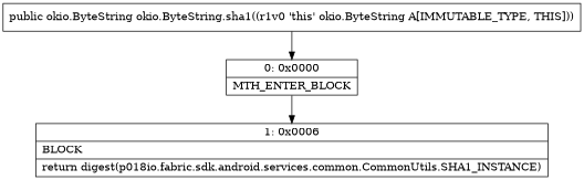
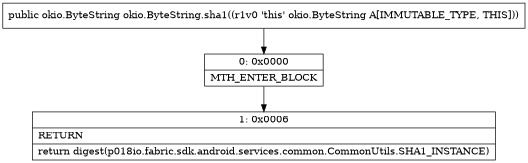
  digraph {
    node [shape=record]
    n1 [label="{0\:\ 0x0000|MTH_ENTER_BLOCK\l}"]
-   n2 [label="{1\:\ 0x0006|BLOCK\l|return digest(p018io.fabric.sdk.android.services.common.CommonUtils.SHA1_INSTANCE)\l}"]
+   n2 [label="{1\:\ 0x0006|RETURN\l|return digest(p018io.fabric.sdk.android.services.common.CommonUtils.SHA1_INSTANCE)\l}"]
    n3 [label="{public okio.ByteString okio.ByteString.sha1((r1v0 'this' okio.ByteString A[IMMUTABLE_TYPE, THIS])) }"]
    n1 -> n2
    n3 -> n1
  }
